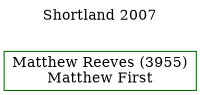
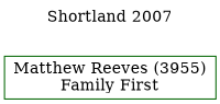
  digraph {
    label="Shortland 2007"
    labelloc=t
    mclimit=10
-   n1 [label="Matthew Reeves (3955)\nMatthew First" shape=box color=darkgreen]
+   n1 [label="Matthew Reeves (3955)\nFamily First" shape=box color=darkgreen]
  }
